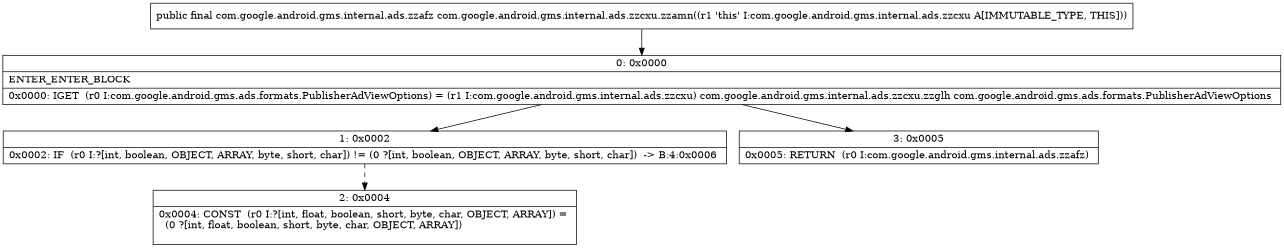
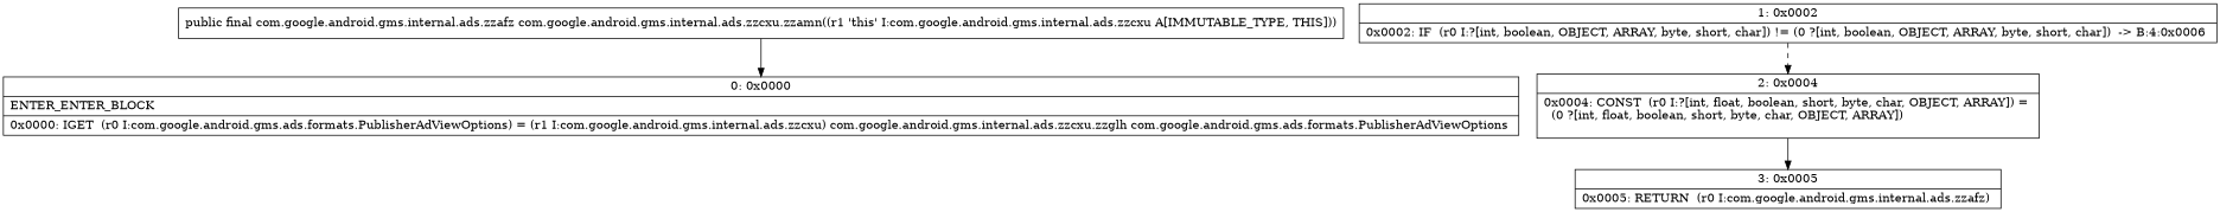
  digraph {
    node [shape=record]
    n1 [label="{0\:\ 0x0000|ENTER_ENTER_BLOCK\l|0x0000: IGET  (r0 I:com.google.android.gms.ads.formats.PublisherAdViewOptions) = (r1 I:com.google.android.gms.internal.ads.zzcxu) com.google.android.gms.internal.ads.zzcxu.zzglh com.google.android.gms.ads.formats.PublisherAdViewOptions \l}"]
    n2 [label="{1\:\ 0x0002|0x0002: IF  (r0 I:?[int, boolean, OBJECT, ARRAY, byte, short, char]) != (0 ?[int, boolean, OBJECT, ARRAY, byte, short, char])  \-\> B:4:0x0006 \l}"]
    n3 [label="{2\:\ 0x0004|0x0004: CONST  (r0 I:?[int, float, boolean, short, byte, char, OBJECT, ARRAY]) = \l  (0 ?[int, float, boolean, short, byte, char, OBJECT, ARRAY])\l \l}"]
    n4 [label="{3\:\ 0x0005|0x0005: RETURN  (r0 I:com.google.android.gms.internal.ads.zzafz) \l}"]
    n5 [label="{public final com.google.android.gms.internal.ads.zzafz com.google.android.gms.internal.ads.zzcxu.zzamn((r1 'this' I:com.google.android.gms.internal.ads.zzcxu A[IMMUTABLE_TYPE, THIS])) }"]
-   n1 -> n2
    n2 -> n3 [style=dashed]
-   n1 -> n4
+   n3 -> n4
    n5 -> n1
  }
